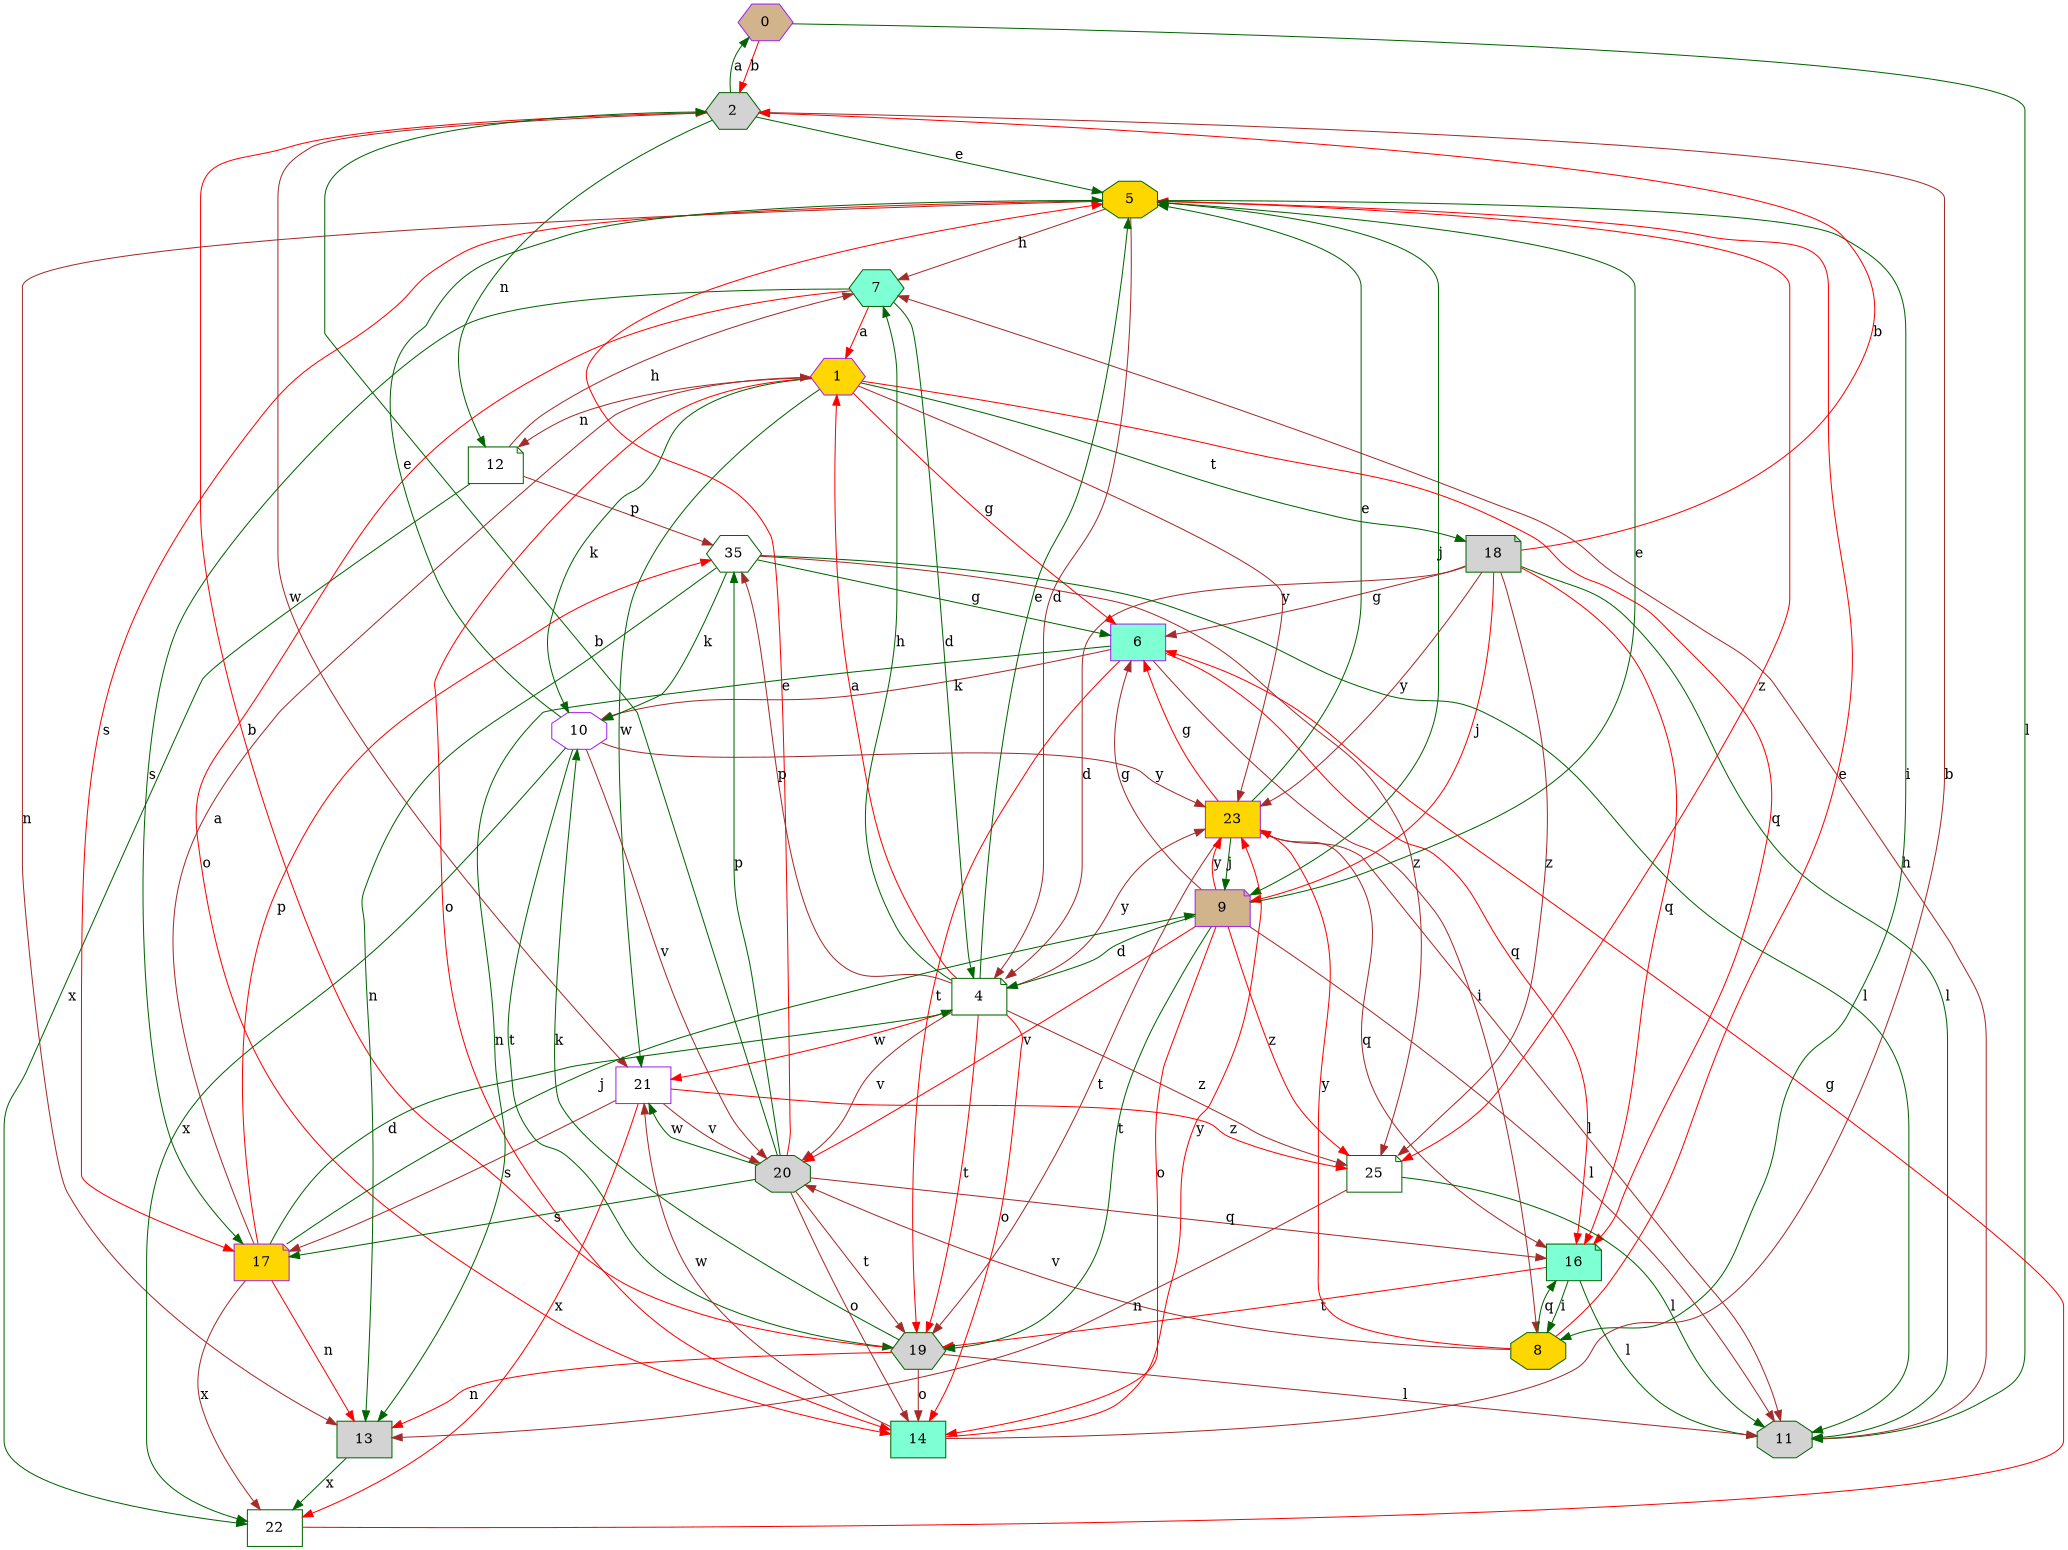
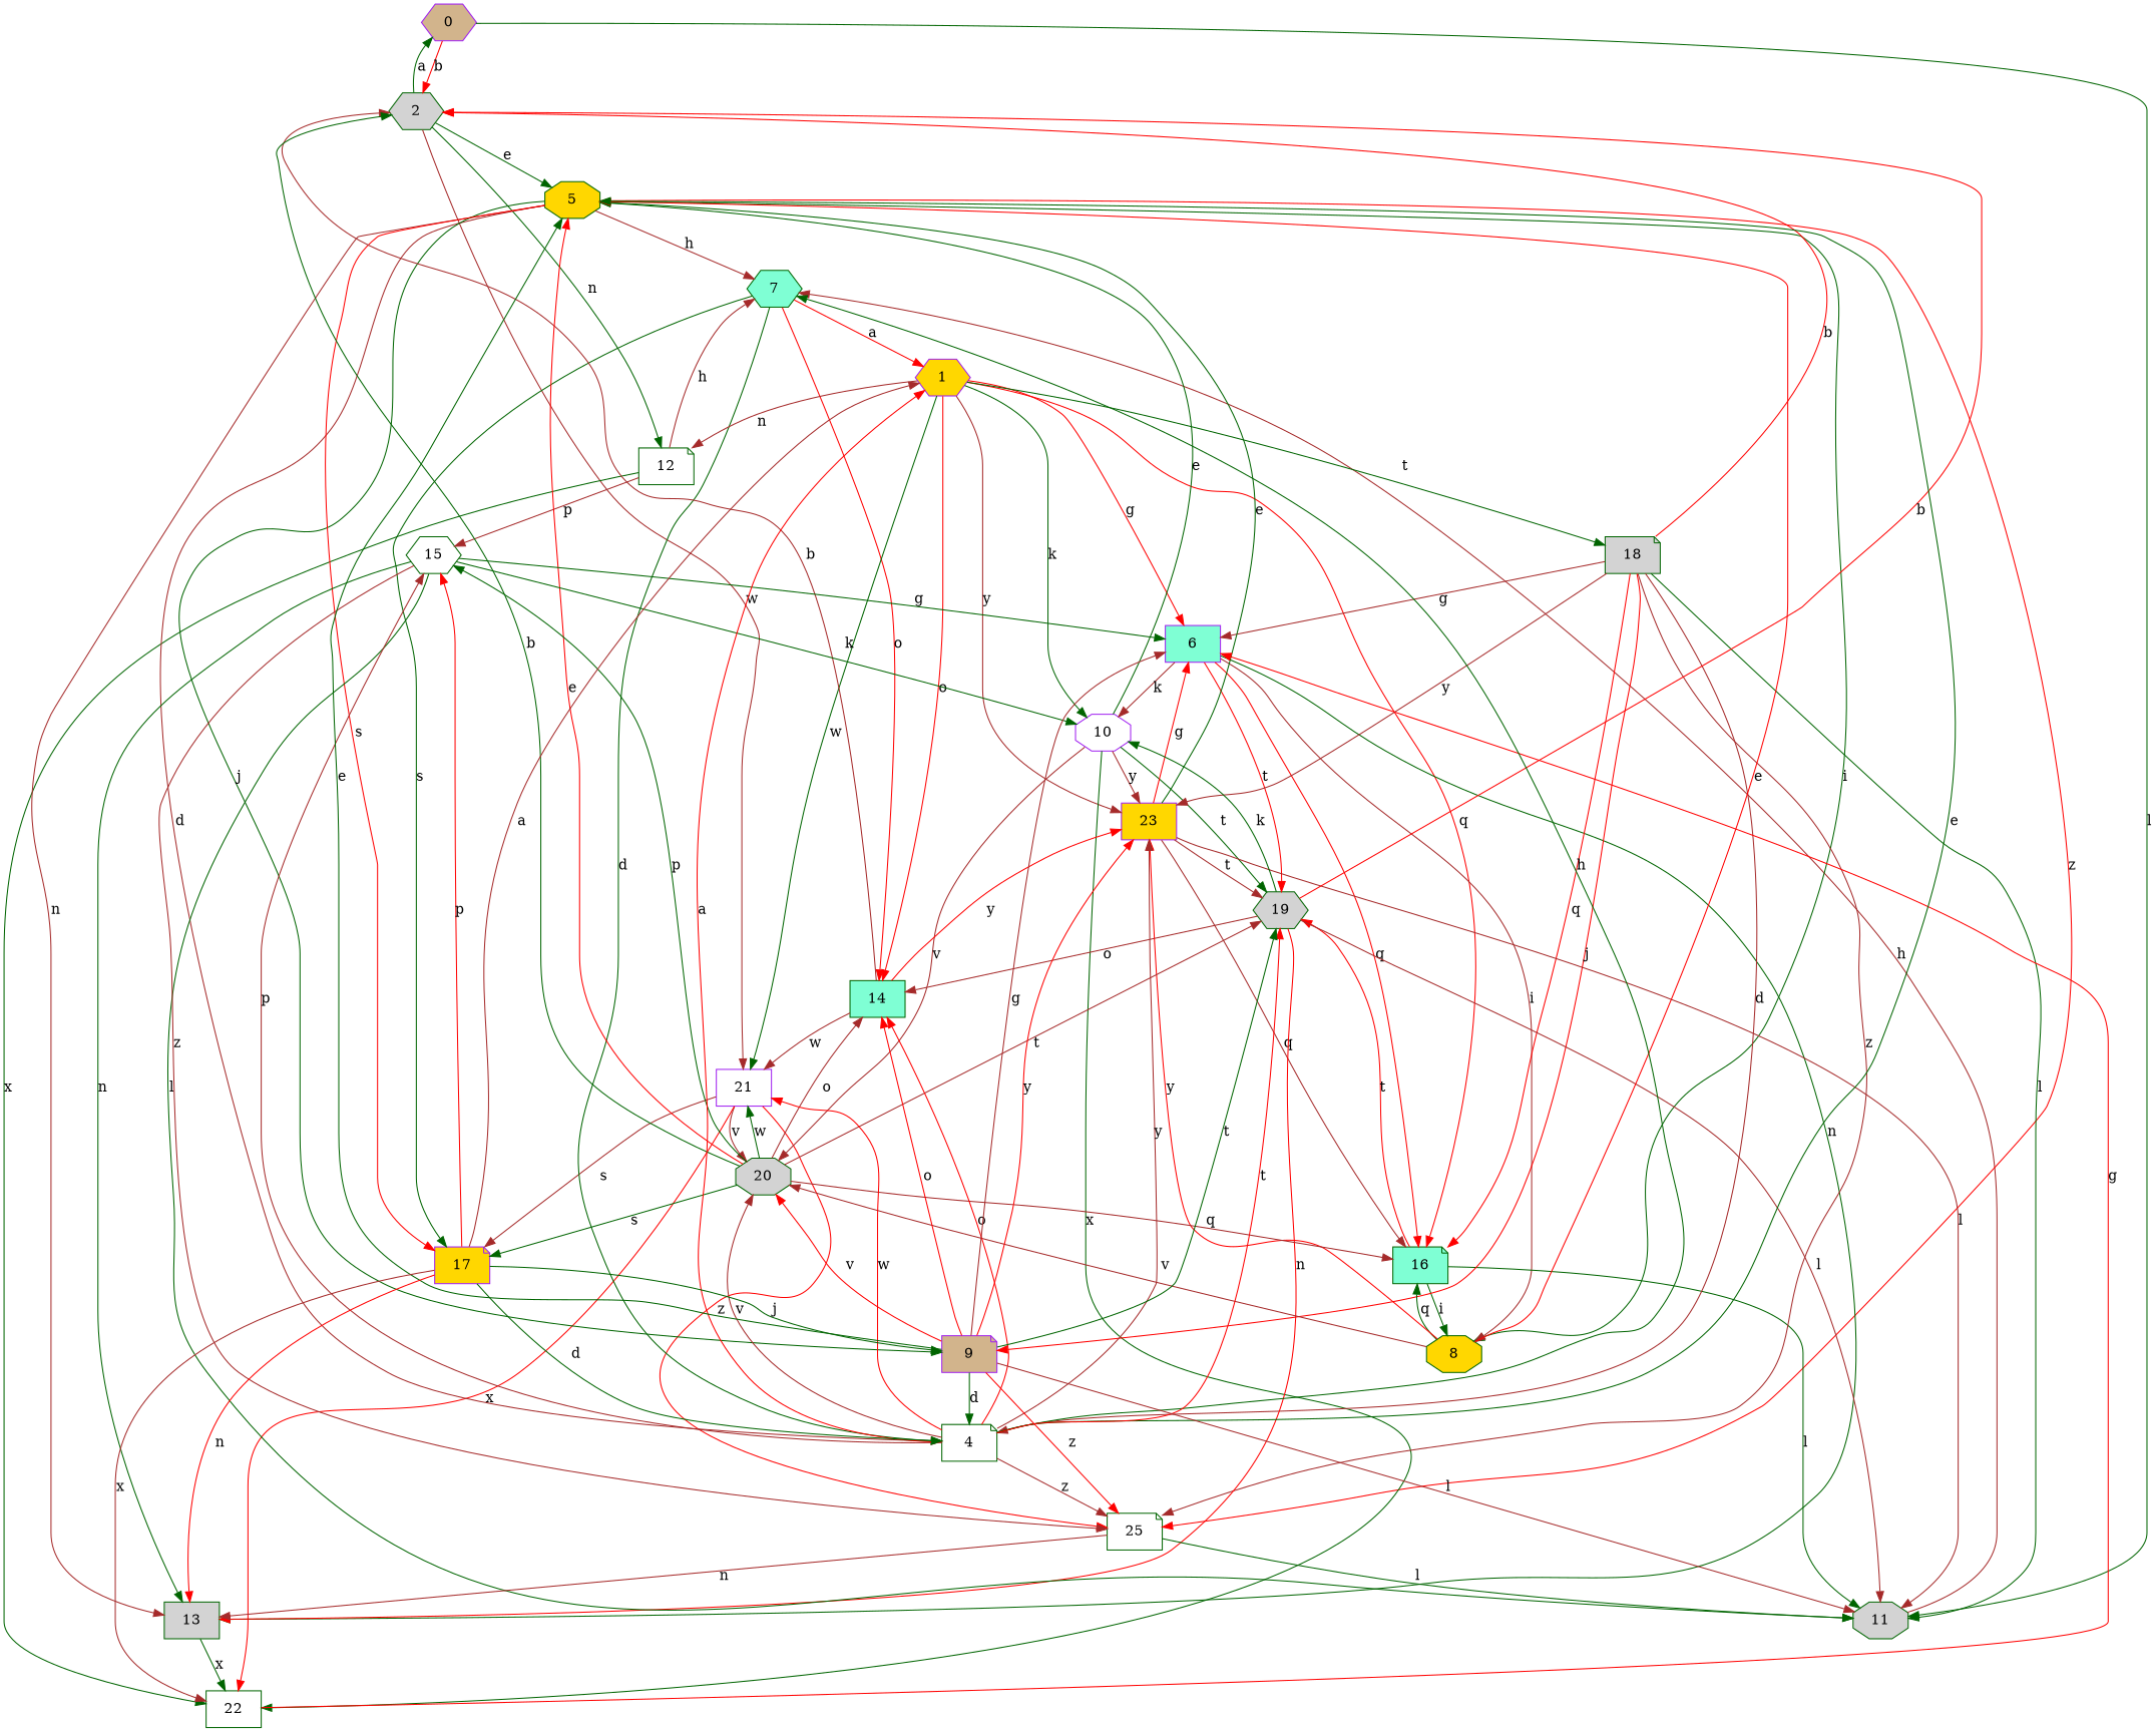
  strict digraph {
    node [color=darkgreen fillcolor=white shape=note style=filled]
    edge [color=darkgreen]
    0 [color=purple fillcolor=tan shape=hexagon]
    2 [fillcolor=lightgrey shape=hexagon]
    11 [fillcolor=lightgrey shape=octagon]
    12
    21 [color=purple shape=box]
    5 [fillcolor=gold shape=octagon]
    7 [fillcolor=aquamarine shape=hexagon]
    1 [color=purple fillcolor=gold shape=hexagon]
    6 [color=purple fillcolor=aquamarine shape=box]
    10 [color=purple shape=octagon]
    14 [fillcolor=aquamarine shape=box]
    16 [fillcolor=aquamarine]
    18 [fillcolor=lightgrey]
    23 [color=purple fillcolor=gold shape=box]
    19 [fillcolor=lightgrey shape=hexagon]
    8 [fillcolor=gold shape=octagon]
    13 [fillcolor=lightgrey shape=box]
    20 [fillcolor=lightgrey shape=octagon]
    22 [shape=box]
-   15 [shape=hexagon label=35]
+   15 [shape=hexagon]
    4
    25
    9 [color=purple fillcolor=tan]
    17 [color=purple fillcolor=gold]
    0 -> 2 [color=red label=b]
    0 -> 11 [label=l]
    2 -> 0 [label=a]
    2 -> 12 [label=n]
    2 -> 21 [color=brown label=w]
    2 -> 5 [label=e]
    11 -> 7 [color=brown label=h]
    12 -> 7 [color=brown label=h]
    12 -> 22 [label=x]
    12 -> 15 [color=brown label=p]
    21 -> 20 [color=brown label=v]
    21 -> 22 [color=red label=x]
    21 -> 25 [color=red label=z]
    21 -> 17 [color=brown label=s]
    5 -> 7 [color=brown label=h]
    5 -> 8 [label=i]
    5 -> 13 [color=brown label=n]
    5 -> 4 [color=brown label=d]
    5 -> 25 [color=red label=z]
    5 -> 9 [label=j]
    5 -> 17 [color=red label=s]
    7 -> 1 [color=red label=a]
    7 -> 14 [color=red label=o]
    7 -> 4 [label=d]
    7 -> 17 [label=s]
    1 -> 12 [color=brown label=n]
    1 -> 21 [label=w]
    1 -> 6 [color=red label=g]
    1 -> 10 [label=k]
    1 -> 14 [color=red label=o]
    1 -> 16 [color=red label=q]
    1 -> 18 [label=t]
    1 -> 23 [color=brown label=y]
    6 -> 10 [color=brown label=k]
    6 -> 16 [color=red label=q]
    6 -> 19 [color=red label=t]
    6 -> 8 [color=brown label=i]
    6 -> 13 [label=n]
    10 -> 5 [label=e]
    10 -> 23 [color=brown label=y]
    10 -> 19 [label=t]
    10 -> 20 [color=brown label=v]
    10 -> 22 [label=x]
    14 -> 2 [color=brown label=b]
    14 -> 21 [color=brown label=w]
    14 -> 23 [color=red label=y]
    16 -> 11 [label=l]
    16 -> 19 [color=red label=t]
    16 -> 8 [label=i]
    18 -> 2 [color=red label=b]
    18 -> 11 [label=l]
    18 -> 6 [color=brown label=g]
    18 -> 16 [color=red label=q]
    18 -> 23 [color=brown label=y]
    18 -> 4 [color=brown label=d]
    18 -> 25 [color=brown label=z]
    18 -> 9 [color=red label=j]
    23 -> 11 [color=brown label=l]
    23 -> 5 [label=e]
    23 -> 6 [color=red label=g]
    23 -> 16 [color=brown label=q]
    23 -> 19 [color=brown label=t]
-   23 -> 9 [label=j]
    19 -> 2 [color=red label=b]
    19 -> 11 [color=brown label=l]
    19 -> 10 [label=k]
    19 -> 14 [color=brown label=o]
    19 -> 13 [color=red label=n]
    8 -> 5 [color=red label=e]
    8 -> 16 [label=q]
    8 -> 23 [color=red label=y]
    8 -> 20 [color=brown label=v]
    13 -> 22 [label=x]
    20 -> 2 [label=b]
    20 -> 21 [label=w]
    20 -> 5 [color=red label=e]
    20 -> 14 [color=brown label=o]
    20 -> 16 [color=brown label=q]
    20 -> 19 [color=brown label=t]
    20 -> 15 [label=p]
    20 -> 17 [label=s]
    22 -> 6 [color=red label=g]
    15 -> 11 [label=l]
    15 -> 6 [label=g]
    15 -> 10 [label=k]
    15 -> 13 [label=n]
    15 -> 25 [color=brown label=z]
    4 -> 21 [color=red label=w]
    4 -> 5 [label=e]
    4 -> 7 [label=h]
    4 -> 1 [color=red label=a]
    4 -> 14 [color=red label=o]
    4 -> 23 [color=brown label=y]
    4 -> 19 [color=red label=t]
    4 -> 20 [color=brown label=v]
    4 -> 15 [color=brown label=p]
    4 -> 25 [color=brown label=z]
    25 -> 11 [label=l]
    25 -> 13 [color=brown label=n]
    9 -> 11 [color=brown label=l]
    9 -> 5 [label=e]
    9 -> 6 [color=brown label=g]
    9 -> 14 [color=red label=o]
    9 -> 23 [color=red label=y]
    9 -> 19 [label=t]
    9 -> 20 [color=red label=v]
    9 -> 4 [label=d]
    9 -> 25 [color=red label=z]
    17 -> 1 [color=brown label=a]
    17 -> 13 [color=red label=n]
    17 -> 22 [color=brown label=x]
    17 -> 15 [color=red label=p]
    17 -> 4 [label=d]
    17 -> 9 [label=j]
  }
